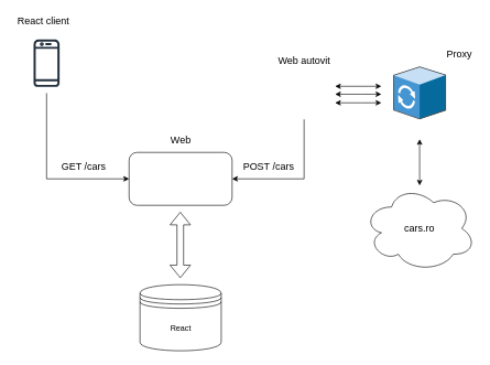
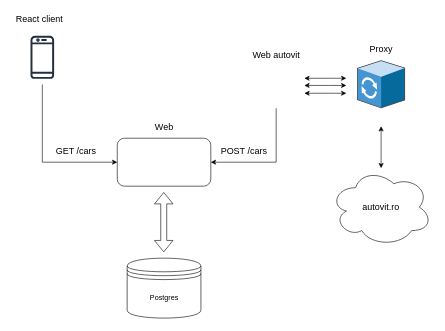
  <mxCell id="0" />
  <mxCell id="1" parent="0" />
  <mxCell id="2" value="" style="rounded=1;whiteSpace=wrap;html=1;" parent="1" vertex="1"><mxGeometry x="195" y="230" width="156" height="80" as="geometry" /></mxCell>
  <mxCell id="3" value="" style="shape=image;html=1;verticalAlign=top;verticalLabelPosition=bottom;labelBackgroundColor=#ffffff;imageAspect=0;aspect=fixed;image=https://cdn0.iconfinder.com/data/icons/font-awesome-brands-vol-2/512/python-128.png" parent="1" vertex="1"><mxGeometry x="238" y="235" width="70" height="70" as="geometry" /></mxCell>
- <mxCell id="4" value="React" style="shape=datastore;whiteSpace=wrap;html=1;" parent="1" vertex="1"><mxGeometry x="211.5" y="430" width="123" height="100" as="geometry" /></mxCell>
+ <mxCell id="4" value="Postgres" style="shape=datastore;whiteSpace=wrap;html=1;" parent="1" vertex="1"><mxGeometry x="211.5" y="430" width="123" height="100" as="geometry" /></mxCell>
  <mxCell id="5" value="" style="shape=flexArrow;endArrow=classic;startArrow=classic;html=1;rounded=0;" parent="1" edge="1"><mxGeometry width="100" height="100" relative="1" as="geometry"><mxPoint x="272.5" y="420" as="sourcePoint" /><mxPoint x="272.5" y="320" as="targetPoint" /></mxGeometry></mxCell>
  <mxCell id="6" style="edgeStyle=orthogonalEdgeStyle;rounded=0;orthogonalLoop=1;jettySize=auto;html=1;" parent="1" source="8" target="2" edge="1"><mxGeometry relative="1" as="geometry"><Array as="points"><mxPoint x="70" y="270" /></Array></mxGeometry></mxCell>
  <mxCell id="7" value="&lt;font style=&quot;font-size: 15px&quot;&gt;GET /cars&lt;/font&gt;" style="edgeLabel;html=1;align=center;verticalAlign=middle;resizable=0;points=[];" parent="6" vertex="1" connectable="0"><mxGeometry x="0.308" y="2" relative="1" as="geometry"><mxPoint x="18" y="-18" as="offset" /></mxGeometry></mxCell>
  <mxCell id="8" value="" style="sketch=0;outlineConnect=0;fontColor=#232F3E;gradientColor=none;strokeColor=#232F3E;fillColor=#ffffff;dashed=0;verticalLabelPosition=bottom;verticalAlign=top;align=center;html=1;fontSize=12;fontStyle=0;aspect=fixed;shape=mxgraph.aws4.resourceIcon;resIcon=mxgraph.aws4.mobile_client;" parent="1" vertex="1"><mxGeometry x="25" y="50" width="90" height="90" as="geometry" /></mxCell>
  <mxCell id="9" style="edgeStyle=orthogonalEdgeStyle;rounded=0;orthogonalLoop=1;jettySize=auto;html=1;entryX=1;entryY=0.5;entryDx=0;entryDy=0;fontSize=15;" parent="1" source="11" target="2" edge="1"><mxGeometry relative="1" as="geometry"><Array as="points"><mxPoint x="460" y="270" /></Array></mxGeometry></mxCell>
  <mxCell id="10" value="POST /cars" style="edgeLabel;html=1;align=center;verticalAlign=middle;resizable=0;points=[];fontSize=15;" parent="9" vertex="1" connectable="0"><mxGeometry x="0.62" y="-4" relative="1" as="geometry"><mxPoint x="16" y="-16" as="offset" /></mxGeometry></mxCell>
  <mxCell id="11" value="" style="shape=image;html=1;verticalAlign=top;verticalLabelPosition=bottom;labelBackgroundColor=#ffffff;imageAspect=0;aspect=fixed;image=https://cdn0.iconfinder.com/data/icons/font-awesome-brands-vol-2/512/python-128.png" parent="1" vertex="1"><mxGeometry x="425" y="110" width="70" height="70" as="geometry" /></mxCell>
  <mxCell id="12" style="edgeStyle=orthogonalEdgeStyle;rounded=0;orthogonalLoop=1;jettySize=auto;html=1;fontSize=15;startArrow=classic;startFill=1;" parent="1" edge="1"><mxGeometry relative="1" as="geometry"><mxPoint x="577" y="130" as="sourcePoint" /><mxPoint x="507" y="130" as="targetPoint" /><Array as="points"><mxPoint x="557" y="130" /><mxPoint x="557" y="130" /></Array></mxGeometry></mxCell>
- <mxCell id="13" value="cars.ro" style="ellipse;shape=cloud;whiteSpace=wrap;html=1;fontSize=15;" parent="1" vertex="1"><mxGeometry x="550" y="280" width="170" height="130" as="geometry" /></mxCell>
+ <mxCell id="13" value="autovit.ro" style="ellipse;shape=cloud;whiteSpace=wrap;html=1;fontSize=15;" parent="1" vertex="1"><mxGeometry x="550" y="280" width="170" height="130" as="geometry" /></mxCell>
  <mxCell id="14" value="Web" style="text;html=1;align=center;verticalAlign=middle;resizable=0;points=[];autosize=1;strokeColor=none;fillColor=none;fontSize=15;" parent="1" vertex="1"><mxGeometry x="248" y="200" width="50" height="20" as="geometry" /></mxCell>
  <mxCell id="15" style="edgeStyle=orthogonalEdgeStyle;rounded=0;orthogonalLoop=1;jettySize=auto;html=1;fontSize=15;startArrow=classic;startFill=1;" parent="1" edge="1"><mxGeometry relative="1" as="geometry"><mxPoint x="577" y="142" as="sourcePoint" /><mxPoint x="507" y="142" as="targetPoint" /><Array as="points"><mxPoint x="547" y="142" /><mxPoint x="547" y="142" /></Array></mxGeometry></mxCell>
  <mxCell id="16" style="edgeStyle=orthogonalEdgeStyle;rounded=0;orthogonalLoop=1;jettySize=auto;html=1;fontSize=15;startArrow=classic;startFill=1;" parent="1" edge="1"><mxGeometry relative="1" as="geometry"><mxPoint x="577" y="155" as="sourcePoint" /><mxPoint x="507" y="155" as="targetPoint" /><Array as="points"><mxPoint x="547" y="155" /><mxPoint x="547" y="155" /></Array></mxGeometry></mxCell>
  <mxCell id="17" value="Web autovit" style="text;html=1;align=center;verticalAlign=middle;resizable=0;points=[];autosize=1;strokeColor=none;fillColor=none;fontSize=15;" parent="1" vertex="1"><mxGeometry x="405" y="80" width="110" height="20" as="geometry" /></mxCell>
  <mxCell id="18" style="edgeStyle=orthogonalEdgeStyle;rounded=0;orthogonalLoop=1;jettySize=auto;html=1;fontSize=15;startArrow=classic;startFill=1;" parent="1" edge="1"><mxGeometry relative="1" as="geometry"><mxPoint x="635" y="210" as="sourcePoint" /><mxPoint x="635" y="280" as="targetPoint" /></mxGeometry></mxCell>
  <mxCell id="19" value="" style="shadow=0;dashed=0;html=1;labelPosition=center;verticalLabelPosition=bottom;verticalAlign=top;align=center;outlineConnect=0;shape=mxgraph.veeam.3d.proxy;fontSize=15;" parent="1" vertex="1"><mxGeometry x="595" y="100" width="80" height="80" as="geometry" /></mxCell>
- <mxCell id="20" value="Proxy" style="text;html=1;align=center;verticalAlign=middle;resizable=0;points=[];autosize=1;strokeColor=none;fillColor=none;fontSize=15;" parent="1" vertex="1"><mxGeometry x="670" y="70" width="50" height="20" as="geometry" /></mxCell>
+ <mxCell id="20" value="Proxy" style="text;html=1;align=center;verticalAlign=middle;resizable=0;points=[];autosize=1;strokeColor=none;fillColor=none;fontSize=15;" parent="1" vertex="1"><mxGeometry x="610" y="70" width="50" height="20" as="geometry" /></mxCell>
  <mxCell id="21" value="React client" style="text;html=1;align=center;verticalAlign=middle;resizable=0;points=[];autosize=1;strokeColor=none;fillColor=none;fontSize=15;" parent="1" vertex="1"><mxGeometry x="20" y="20" width="90" height="20" as="geometry" /></mxCell>
